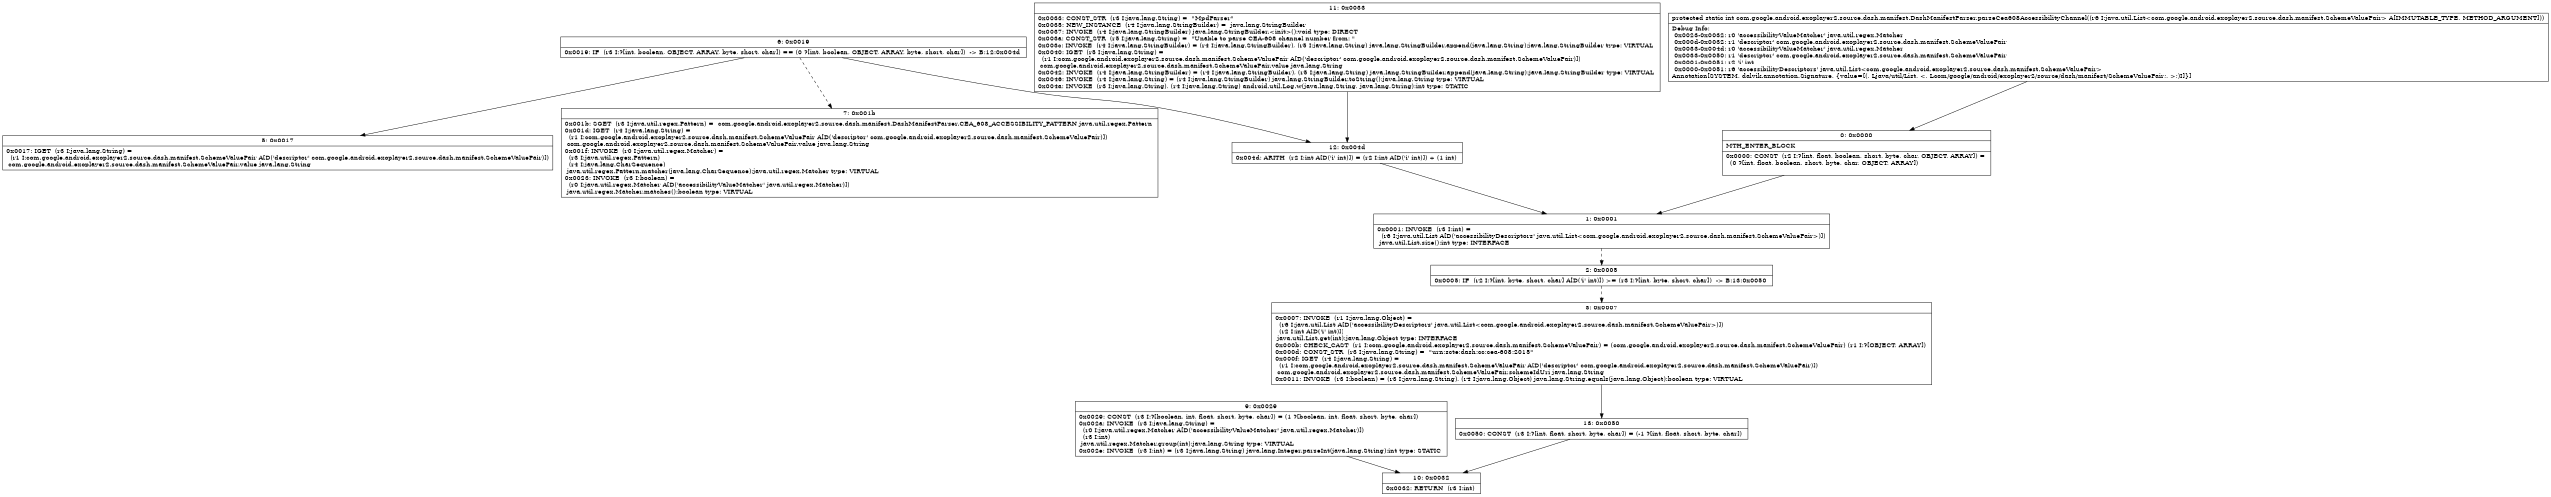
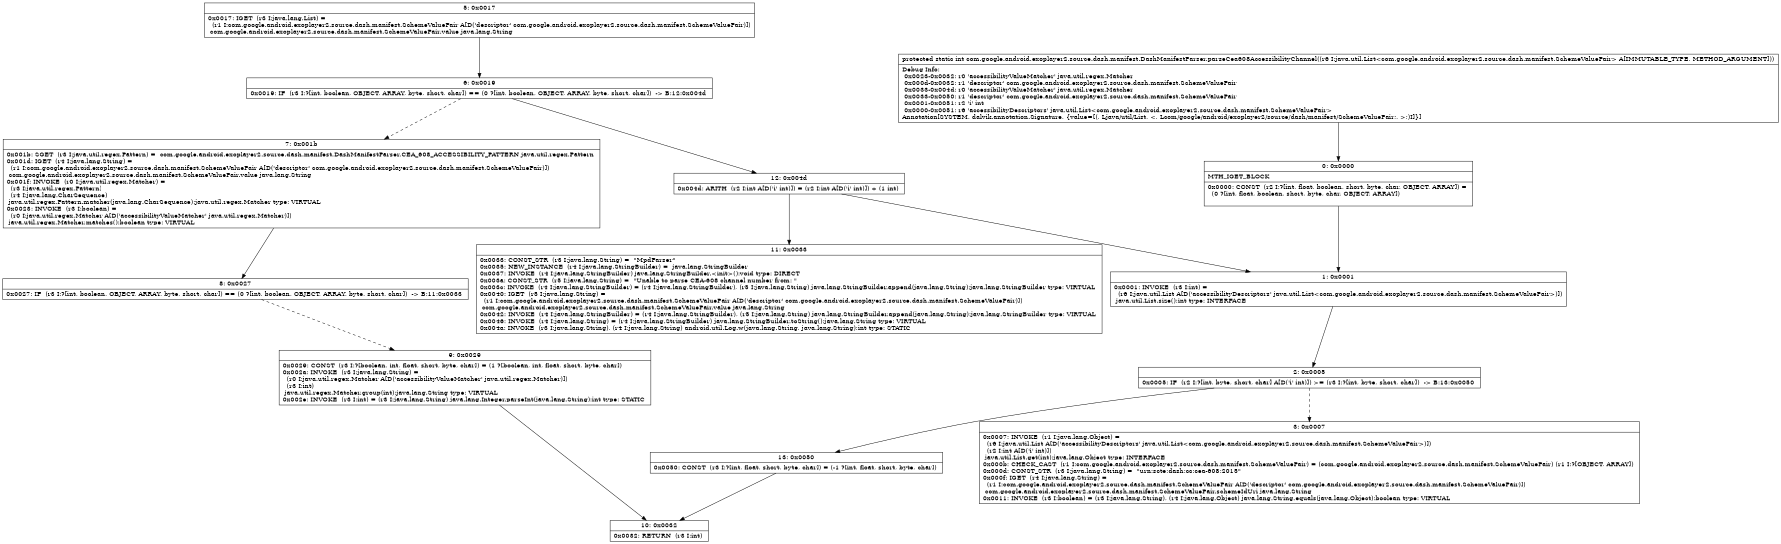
  digraph {
    node [shape=record]
-   n1 [label="{0\:\ 0x0000|MTH_ENTER_BLOCK\l|0x0000: CONST  (r2 I:?[int, float, boolean, short, byte, char, OBJECT, ARRAY]) = \l  (0 ?[int, float, boolean, short, byte, char, OBJECT, ARRAY])\l \l}"]
+   n1 [label="{0\:\ 0x0000|MTH_IGET_BLOCK\l|0x0000: CONST  (r2 I:?[int, float, boolean, short, byte, char, OBJECT, ARRAY]) = \l  (0 ?[int, float, boolean, short, byte, char, OBJECT, ARRAY])\l \l}"]
    n2 [label="{1\:\ 0x0001|0x0001: INVOKE  (r3 I:int) = \l  (r6 I:java.util.List A[D('accessibilityDescriptors' java.util.List\<com.google.android.exoplayer2.source.dash.manifest.SchemeValuePair\>)])\l java.util.List.size():int type: INTERFACE \l}"]
    n3 [label="{2\:\ 0x0005|0x0005: IF  (r2 I:?[int, byte, short, char] A[D('i' int)]) \>= (r3 I:?[int, byte, short, char])  \-\> B:13:0x0050 \l}"]
    n4 [label="{3\:\ 0x0007|0x0007: INVOKE  (r1 I:java.lang.Object) = \l  (r6 I:java.util.List A[D('accessibilityDescriptors' java.util.List\<com.google.android.exoplayer2.source.dash.manifest.SchemeValuePair\>)])\l  (r2 I:int A[D('i' int)])\l java.util.List.get(int):java.lang.Object type: INTERFACE \l0x000b: CHECK_CAST  (r1 I:com.google.android.exoplayer2.source.dash.manifest.SchemeValuePair) = (com.google.android.exoplayer2.source.dash.manifest.SchemeValuePair) (r1 I:?[OBJECT, ARRAY]) \l0x000d: CONST_STR  (r3 I:java.lang.String) =  \"urn:scte:dash:cc:cea\-608:2015\" \l0x000f: IGET  (r4 I:java.lang.String) = \l  (r1 I:com.google.android.exoplayer2.source.dash.manifest.SchemeValuePair A[D('descriptor' com.google.android.exoplayer2.source.dash.manifest.SchemeValuePair)])\l com.google.android.exoplayer2.source.dash.manifest.SchemeValuePair.schemeIdUri java.lang.String \l0x0011: INVOKE  (r3 I:boolean) = (r3 I:java.lang.String), (r4 I:java.lang.Object) java.lang.String.equals(java.lang.Object):boolean type: VIRTUAL \l}"]
    n5 [label="{13\:\ 0x0050|0x0050: CONST  (r3 I:?[int, float, short, byte, char]) = (\-1 ?[int, float, short, byte, char]) \l}"]
    n6 [label="{10\:\ 0x0032|0x0032: RETURN  (r3 I:int) \l}"]
-   n7 [label="{5\:\ 0x0017|0x0017: IGET  (r3 I:java.lang.String) = \l  (r1 I:com.google.android.exoplayer2.source.dash.manifest.SchemeValuePair A[D('descriptor' com.google.android.exoplayer2.source.dash.manifest.SchemeValuePair)])\l com.google.android.exoplayer2.source.dash.manifest.SchemeValuePair.value java.lang.String \l}"]
+   n7 [label="{5\:\ 0x0017|0x0017: IGET  (r3 I:java.lang.List) = \l  (r1 I:com.google.android.exoplayer2.source.dash.manifest.SchemeValuePair A[D('descriptor' com.google.android.exoplayer2.source.dash.manifest.SchemeValuePair)])\l com.google.android.exoplayer2.source.dash.manifest.SchemeValuePair.value java.lang.String \l}"]
    n8 [label="{6\:\ 0x0019|0x0019: IF  (r3 I:?[int, boolean, OBJECT, ARRAY, byte, short, char]) == (0 ?[int, boolean, OBJECT, ARRAY, byte, short, char])  \-\> B:12:0x004d \l}"]
    n9 [label="{12\:\ 0x004d|0x004d: ARITH  (r2 I:int A[D('i' int)]) = (r2 I:int A[D('i' int)]) + (1 int) \l}"]
    n10 [label="{7\:\ 0x001b|0x001b: SGET  (r3 I:java.util.regex.Pattern) =  com.google.android.exoplayer2.source.dash.manifest.DashManifestParser.CEA_608_ACCESSIBILITY_PATTERN java.util.regex.Pattern \l0x001d: IGET  (r4 I:java.lang.String) = \l  (r1 I:com.google.android.exoplayer2.source.dash.manifest.SchemeValuePair A[D('descriptor' com.google.android.exoplayer2.source.dash.manifest.SchemeValuePair)])\l com.google.android.exoplayer2.source.dash.manifest.SchemeValuePair.value java.lang.String \l0x001f: INVOKE  (r0 I:java.util.regex.Matcher) = \l  (r3 I:java.util.regex.Pattern)\l  (r4 I:java.lang.CharSequence)\l java.util.regex.Pattern.matcher(java.lang.CharSequence):java.util.regex.Matcher type: VIRTUAL \l0x0023: INVOKE  (r3 I:boolean) = \l  (r0 I:java.util.regex.Matcher A[D('accessibilityValueMatcher' java.util.regex.Matcher)])\l java.util.regex.Matcher.matches():boolean type: VIRTUAL \l}"]
+   n11 [label="{8\:\ 0x0027|0x0027: IF  (r3 I:?[int, boolean, OBJECT, ARRAY, byte, short, char]) == (0 ?[int, boolean, OBJECT, ARRAY, byte, short, char])  \-\> B:11:0x0033 \l}"]
    n12 [label="{9\:\ 0x0029|0x0029: CONST  (r3 I:?[boolean, int, float, short, byte, char]) = (1 ?[boolean, int, float, short, byte, char]) \l0x002a: INVOKE  (r3 I:java.lang.String) = \l  (r0 I:java.util.regex.Matcher A[D('accessibilityValueMatcher' java.util.regex.Matcher)])\l  (r3 I:int)\l java.util.regex.Matcher.group(int):java.lang.String type: VIRTUAL \l0x002e: INVOKE  (r3 I:int) = (r3 I:java.lang.String) java.lang.Integer.parseInt(java.lang.String):int type: STATIC \l}"]
    n13 [label="{11\:\ 0x0033|0x0033: CONST_STR  (r3 I:java.lang.String) =  \"MpdParser\" \l0x0035: NEW_INSTANCE  (r4 I:java.lang.StringBuilder) =  java.lang.StringBuilder \l0x0037: INVOKE  (r4 I:java.lang.StringBuilder) java.lang.StringBuilder.\<init\>():void type: DIRECT \l0x003a: CONST_STR  (r5 I:java.lang.String) =  \"Unable to parse CEA\-608 channel number from: \" \l0x003c: INVOKE  (r4 I:java.lang.StringBuilder) = (r4 I:java.lang.StringBuilder), (r5 I:java.lang.String) java.lang.StringBuilder.append(java.lang.String):java.lang.StringBuilder type: VIRTUAL \l0x0040: IGET  (r5 I:java.lang.String) = \l  (r1 I:com.google.android.exoplayer2.source.dash.manifest.SchemeValuePair A[D('descriptor' com.google.android.exoplayer2.source.dash.manifest.SchemeValuePair)])\l com.google.android.exoplayer2.source.dash.manifest.SchemeValuePair.value java.lang.String \l0x0042: INVOKE  (r4 I:java.lang.StringBuilder) = (r4 I:java.lang.StringBuilder), (r5 I:java.lang.String) java.lang.StringBuilder.append(java.lang.String):java.lang.StringBuilder type: VIRTUAL \l0x0046: INVOKE  (r4 I:java.lang.String) = (r4 I:java.lang.StringBuilder) java.lang.StringBuilder.toString():java.lang.String type: VIRTUAL \l0x004a: INVOKE  (r3 I:java.lang.String), (r4 I:java.lang.String) android.util.Log.w(java.lang.String, java.lang.String):int type: STATIC \l}"]
    n14 [label="{protected static int com.google.android.exoplayer2.source.dash.manifest.DashManifestParser.parseCea608AccessibilityChannel((r6 I:java.util.List\<com.google.android.exoplayer2.source.dash.manifest.SchemeValuePair\> A[IMMUTABLE_TYPE, METHOD_ARGUMENT]))  | Debug Info:\l  0x0023\-0x0032: r0 'accessibilityValueMatcher' java.util.regex.Matcher\l  0x000d\-0x0032: r1 'descriptor' com.google.android.exoplayer2.source.dash.manifest.SchemeValuePair\l  0x0033\-0x004d: r0 'accessibilityValueMatcher' java.util.regex.Matcher\l  0x0033\-0x0050: r1 'descriptor' com.google.android.exoplayer2.source.dash.manifest.SchemeValuePair\l  0x0001\-0x0051: r2 'i' int\l  0x0000\-0x0051: r6 'accessibilityDescriptors' java.util.List\<com.google.android.exoplayer2.source.dash.manifest.SchemeValuePair\>\lAnnotation[SYSTEM, dalvik.annotation.Signature, \{value=[(, Ljava\/util\/List, \<, Lcom\/google\/android\/exoplayer2\/source\/dash\/manifest\/SchemeValuePair;, \>;)I]\}]\l}"]
    n1 -> n2
-   n2 -> n3 [style=dashed]
+   n2 -> n3
    n3 -> n4 [style=dashed]
-   n4 -> n5
+   n3 -> n5
    n5 -> n6
-   n8 -> n7
+   n7 -> n8
    n8 -> n9
    n8 -> n10 [style=dashed]
    n9 -> n2
+   n10 -> n11
+   n11 -> n12 [style=dashed]
    n12 -> n6
-   n13 -> n9
+   n9 -> n13
    n14 -> n1
  }
